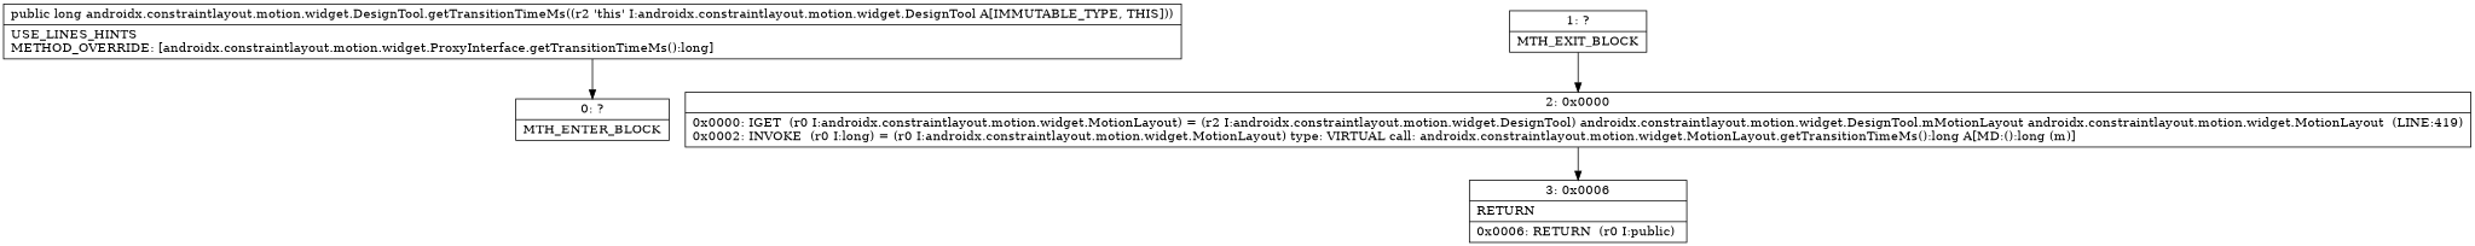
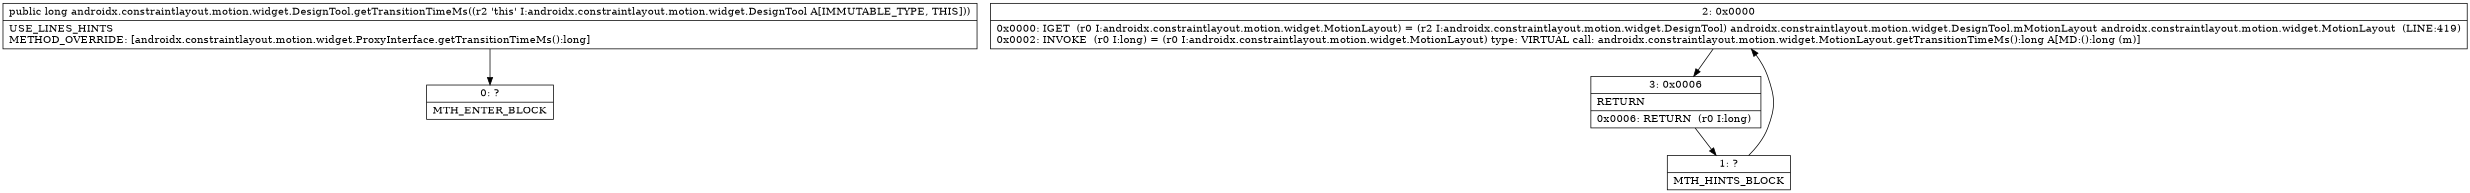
  digraph {
    node [shape=record]
    n1 [label="{0\:\ ?|MTH_ENTER_BLOCK\l}"]
    n2 [label="{2\:\ 0x0000|0x0000: IGET  (r0 I:androidx.constraintlayout.motion.widget.MotionLayout) = (r2 I:androidx.constraintlayout.motion.widget.DesignTool) androidx.constraintlayout.motion.widget.DesignTool.mMotionLayout androidx.constraintlayout.motion.widget.MotionLayout  (LINE:419)\l0x0002: INVOKE  (r0 I:long) = (r0 I:androidx.constraintlayout.motion.widget.MotionLayout) type: VIRTUAL call: androidx.constraintlayout.motion.widget.MotionLayout.getTransitionTimeMs():long A[MD:():long (m)]\l}"]
-   n3 [label="{3\:\ 0x0006|RETURN\l|0x0006: RETURN  (r0 I:public) \l}"]
-   n4 [label="{1\:\ ?|MTH_EXIT_BLOCK\l}"]
+   n3 [label="{3\:\ 0x0006|RETURN\l|0x0006: RETURN  (r0 I:long) \l}"]
+   n4 [label="{1\:\ ?|MTH_HINTS_BLOCK\l}"]
    n5 [label="{public long androidx.constraintlayout.motion.widget.DesignTool.getTransitionTimeMs((r2 'this' I:androidx.constraintlayout.motion.widget.DesignTool A[IMMUTABLE_TYPE, THIS]))  | USE_LINES_HINTS\lMETHOD_OVERRIDE: [androidx.constraintlayout.motion.widget.ProxyInterface.getTransitionTimeMs():long]\l}"]
    n2 -> n3
+   n3 -> n4
    n4 -> n2
    n5 -> n1
  }
